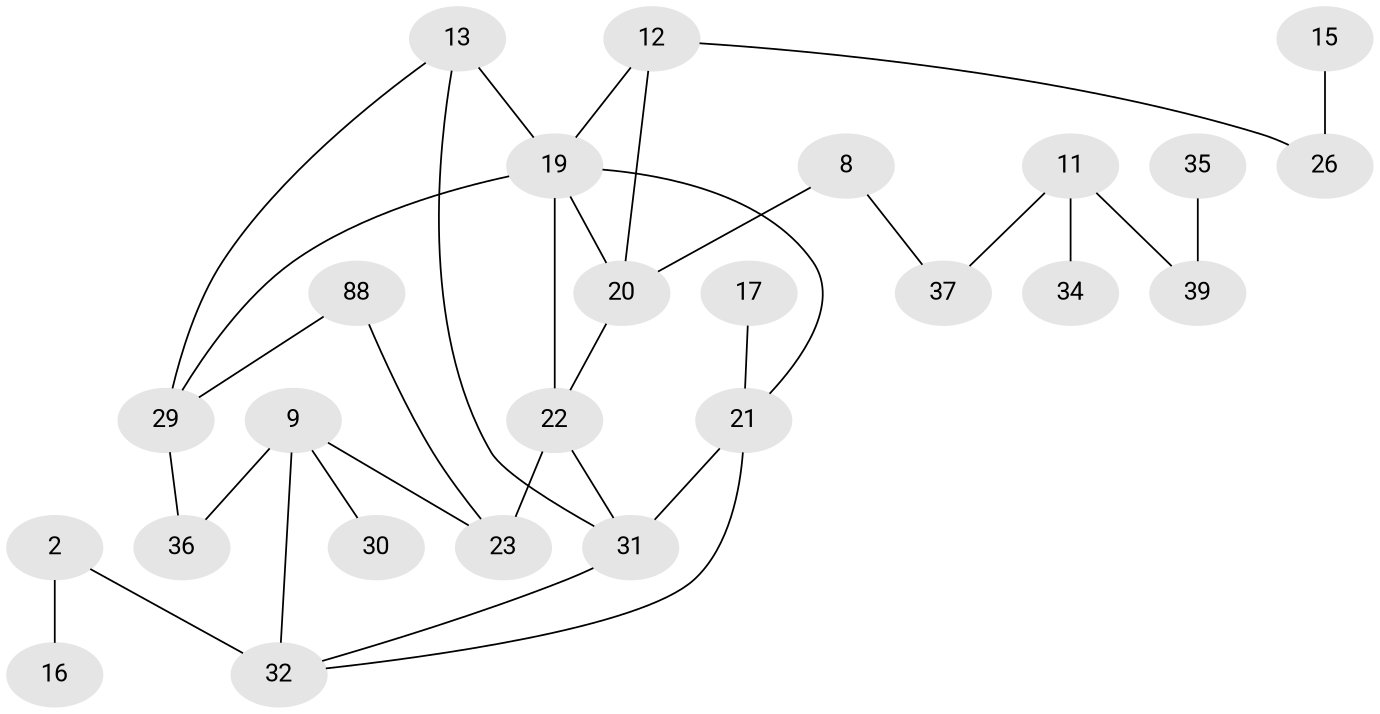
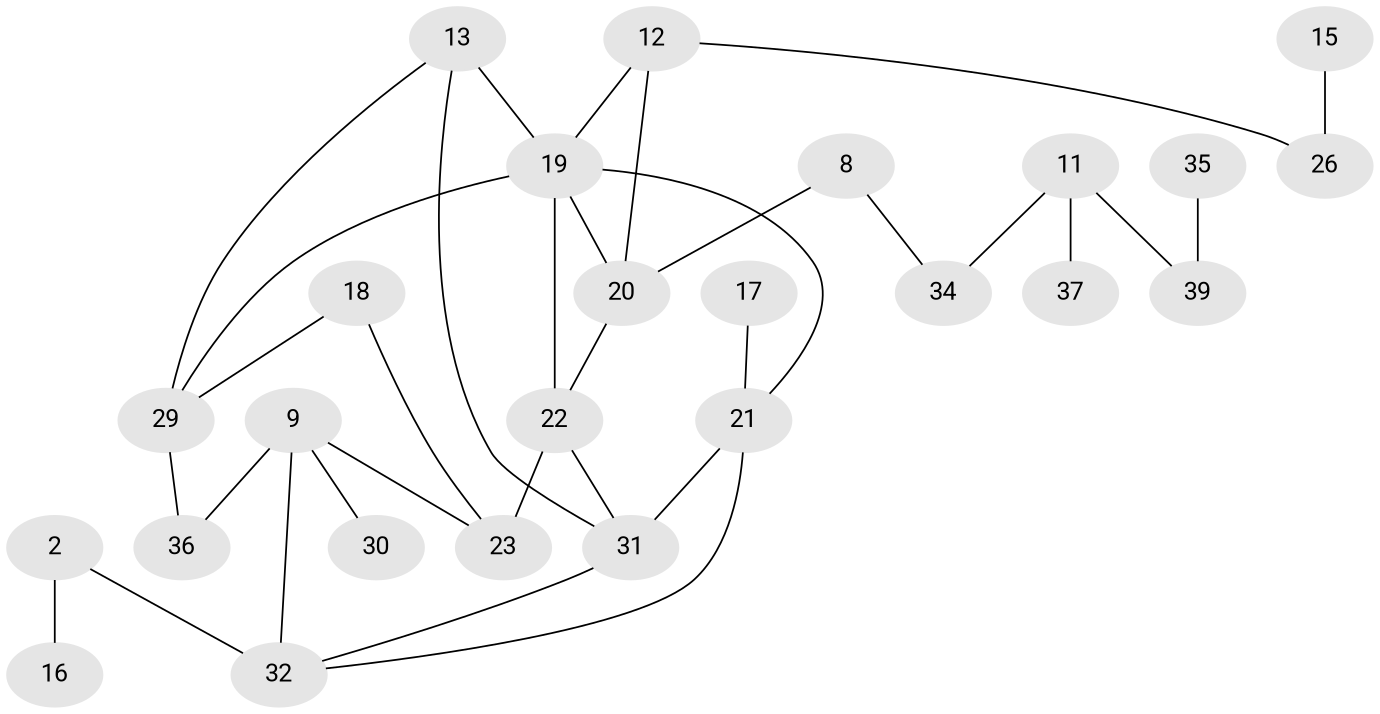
  graph {
    fontname=Roboto
    node [color=gray90 fontname=Roboto style=filled]
    edge [fontname=Roboto weight=1.0]
    2
    16
    32
    8
    20
    37
    22
    9
    23
    30
    36
    11
    34
    39
    12
    19
    26
    29
    21
    13
    31
    15
    17
-   18 [label=88]
+   18
    35
    2 -- 16
    2 -- 32
    8 -- 20
-   8 -- 37
+   8 -- 34
    20 -- 22
    22 -- 23
    22 -- 31
    9 -- 32 [weight=2.0]
    9 -- 23
    9 -- 30
    9 -- 36
    11 -- 37
    11 -- 34
    11 -- 39
    12 -- 20
    12 -- 19
    12 -- 26
    19 -- 20
    19 -- 22 [weight=2.0]
    19 -- 29
    19 -- 21
    29 -- 36
    21 -- 32
    21 -- 31
    13 -- 19
    13 -- 29
    13 -- 31
    31 -- 32
    15 -- 26
    17 -- 21
    18 -- 23
    18 -- 29
    35 -- 39
  }
